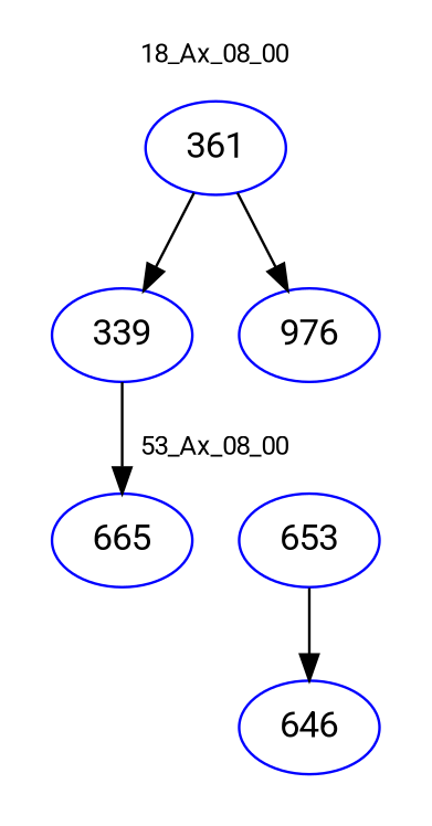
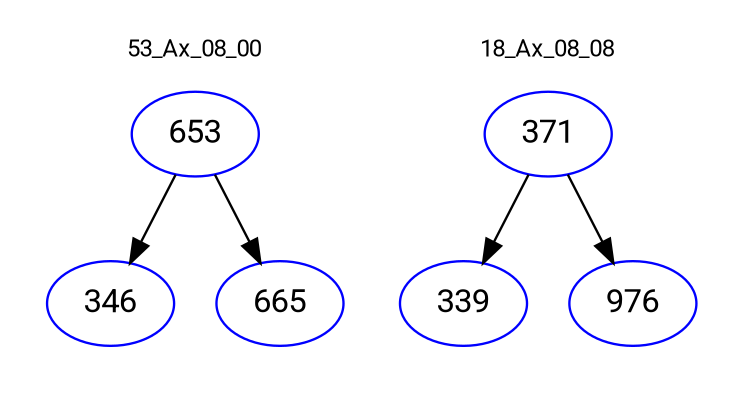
  digraph {
    fontname=Roboto
    node [color=blue fontname=Roboto]
    edge [color=black fontname=Roboto]
    n1 [label=653]
-   n2 [label=646]
+   n2 [label=346]
    n3 [label=665]
-   n4 [label=361]
+   n4 [label=371]
    n5 [label=339]
    n6 [label=976]
    subgraph cluster_1 {
      color=white
      fontsize=10
      label="53_Ax_08_00"
      n1
      n2
      n3
    }
    subgraph cluster_2 {
      color=white
      fontsize=10
-     label="18_Ax_08_00"
+     label="18_Ax_08_08"
      n4
      n5
      n6
    }
    n1 -> n2
-   n5 -> n3
+   n1 -> n3
    n4 -> n5
    n4 -> n6
  }
